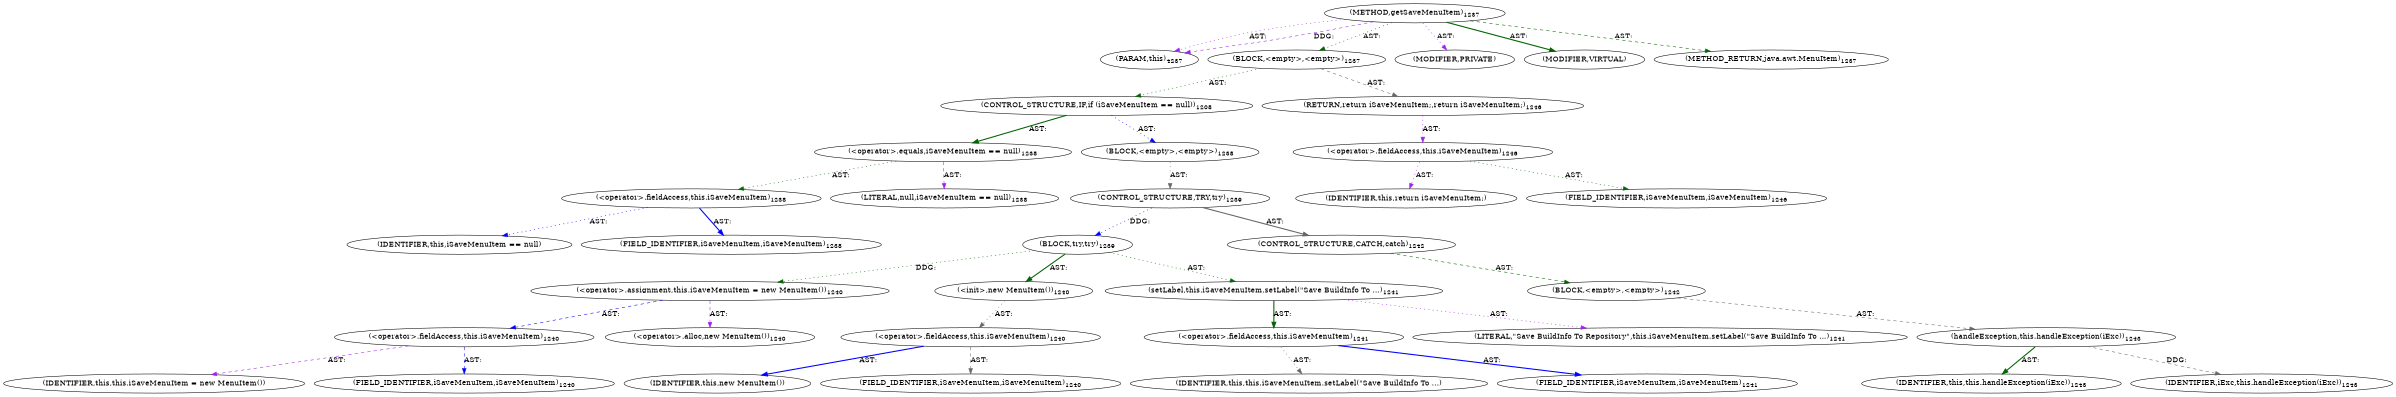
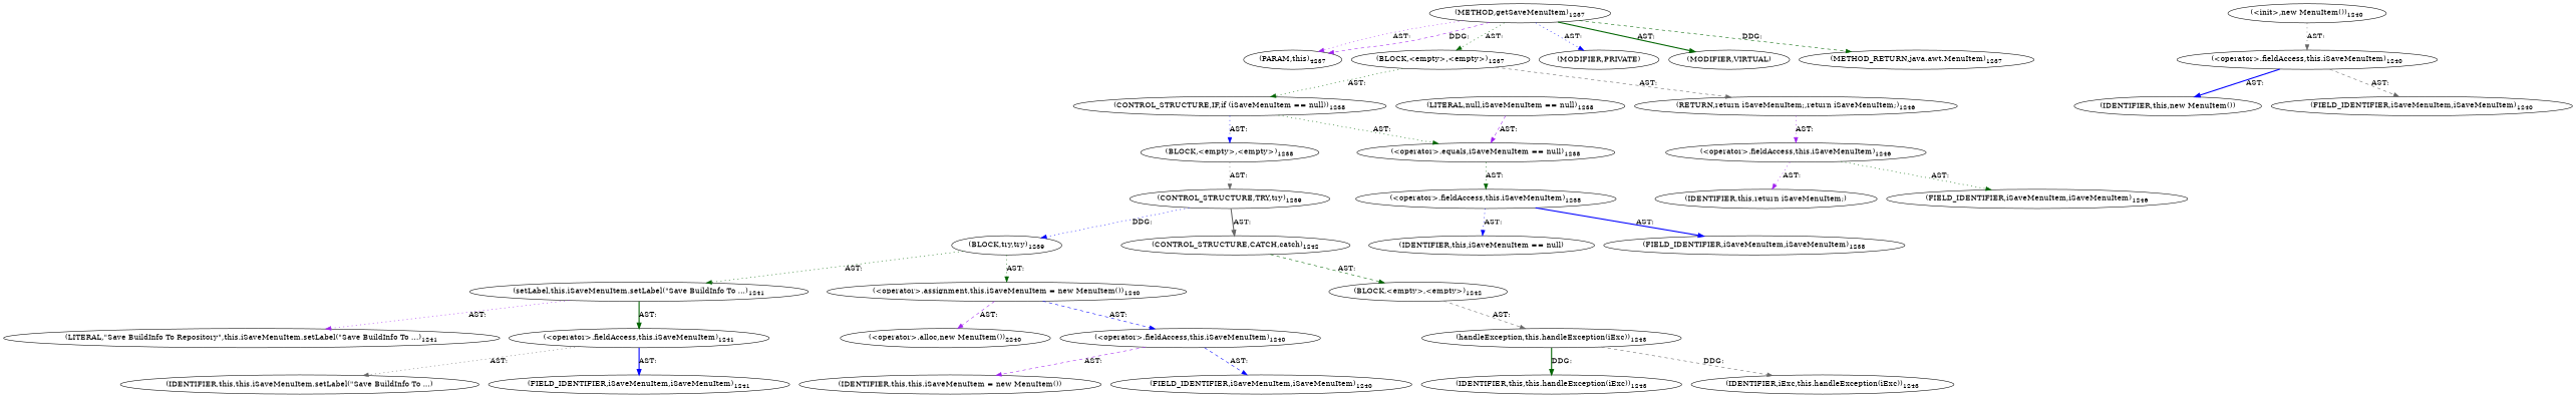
  digraph {
    edge [color=darkgreen style=dotted]
    n1 [label=<(METHOD,getSaveMenuItem)<SUB>1237</SUB>>]
    n2 [label=<(PARAM,this)<SUB>4237</SUB>>]
    n3 [label=<(BLOCK,&lt;empty&gt;,&lt;empty&gt;)<SUB>1237</SUB>>]
    n4 [label=<(MODIFIER,PRIVATE)>]
    n5 [label=<(MODIFIER,VIRTUAL)>]
    n6 [label=<(METHOD_RETURN,java.awt.MenuItem)<SUB>1237</SUB>>]
-   n7 [label=<(CONTROL_STRUCTURE,IF,if (iSaveMenuItem == null))<SUB>1208</SUB>>]
+   n7 [label=<(CONTROL_STRUCTURE,IF,if (iSaveMenuItem == null))<SUB>1238</SUB>>]
    n8 [label=<(RETURN,return iSaveMenuItem;,return iSaveMenuItem;)<SUB>1246</SUB>>]
    n9 [label=<(&lt;operator&gt;.equals,iSaveMenuItem == null)<SUB>1238</SUB>>]
    n10 [label=<(BLOCK,&lt;empty&gt;,&lt;empty&gt;)<SUB>1238</SUB>>]
    n11 [label=<(&lt;operator&gt;.fieldAccess,this.iSaveMenuItem)<SUB>1246</SUB>>]
    n12 [label=<(&lt;operator&gt;.fieldAccess,this.iSaveMenuItem)<SUB>1238</SUB>>]
    n13 [label=<(LITERAL,null,iSaveMenuItem == null)<SUB>1238</SUB>>]
    n14 [label=<(CONTROL_STRUCTURE,TRY,try)<SUB>1239</SUB>>]
    n15 [label=<(IDENTIFIER,this,iSaveMenuItem == null)>]
    n16 [label=<(FIELD_IDENTIFIER,iSaveMenuItem,iSaveMenuItem)<SUB>1238</SUB>>]
    n17 [label=<(BLOCK,try,try)<SUB>1239</SUB>>]
    n18 [label=<(CONTROL_STRUCTURE,CATCH,catch)<SUB>1242</SUB>>]
    n19 [label=<(&lt;operator&gt;.assignment,this.iSaveMenuItem = new MenuItem())<SUB>1240</SUB>>]
    n20 [label=<(&lt;init&gt;,new MenuItem())<SUB>1240</SUB>>]
    n21 [label=<(setLabel,this.iSaveMenuItem.setLabel(&quot;Save BuildInfo To ...)<SUB>1241</SUB>>]
    n22 [label=<(BLOCK,&lt;empty&gt;,&lt;empty&gt;)<SUB>1242</SUB>>]
    n23 [label=<(&lt;operator&gt;.fieldAccess,this.iSaveMenuItem)<SUB>1240</SUB>>]
-   n24 [label=<(&lt;operator&gt;.alloc,new MenuItem())<SUB>1240</SUB>>]
+   n24 [label=<(&lt;operator&gt;.alloc,new MenuItem())<SUB>2240</SUB>>]
    n25 [label=<(&lt;operator&gt;.fieldAccess,this.iSaveMenuItem)<SUB>1240</SUB>>]
    n26 [label=<(&lt;operator&gt;.fieldAccess,this.iSaveMenuItem)<SUB>1241</SUB>>]
    n27 [label=<(LITERAL,&quot;Save BuildInfo To Repository&quot;,this.iSaveMenuItem.setLabel(&quot;Save BuildInfo To ...)<SUB>1241</SUB>>]
    n28 [label=<(IDENTIFIER,this,this.iSaveMenuItem = new MenuItem())>]
    n29 [label=<(FIELD_IDENTIFIER,iSaveMenuItem,iSaveMenuItem)<SUB>1240</SUB>>]
    n30 [label=<(IDENTIFIER,this,new MenuItem())>]
    n31 [label=<(FIELD_IDENTIFIER,iSaveMenuItem,iSaveMenuItem)<SUB>1240</SUB>>]
    n32 [label=<(IDENTIFIER,this,this.iSaveMenuItem.setLabel(&quot;Save BuildInfo To ...)>]
    n33 [label=<(FIELD_IDENTIFIER,iSaveMenuItem,iSaveMenuItem)<SUB>1241</SUB>>]
    n34 [label=<(handleException,this.handleException(iExc))<SUB>1243</SUB>>]
    n35 [label=<(IDENTIFIER,this,this.handleException(iExc))<SUB>1243</SUB>>]
    n36 [label=<(IDENTIFIER,iExc,this.handleException(iExc))<SUB>1243</SUB>>]
    n37 [label=<(IDENTIFIER,this,return iSaveMenuItem;)>]
    n38 [label=<(FIELD_IDENTIFIER,iSaveMenuItem,iSaveMenuItem)<SUB>1246</SUB>>]
    n1 -> n2 [color=purple label="AST: "]
    n1 -> n2 [color=purple label="DDG: " style=dashed]
    n1 -> n3 [label="AST: "]
-   n1 -> n4 [color=purple label="AST: "]
+   n1 -> n4 [color=blue label="AST: "]
    n1 -> n5 [label="AST: " style=bold]
-   n1 -> n6 [label="AST: " style=dashed]
+   n1 -> n6 [label="DDG: " style=dashed]
    n3 -> n7 [label="AST: "]
    n3 -> n8 [color=gray40 label="AST: " style=dashed]
-   n7 -> n9 [label="AST: " style=bold]
+   n7 -> n9 [label="AST: "]
    n7 -> n10 [color=blue label="AST: "]
    n8 -> n11 [color=purple label="AST: "]
    n9 -> n12 [label="AST: "]
-   n9 -> n13 [color=purple label="AST: " style=dashed]
+   n13 -> n9 [color=purple label="AST: " style=dashed]
    n10 -> n14 [color=gray40 label="AST: "]
    n11 -> n37 [color=purple label="AST: "]
    n11 -> n38 [label="AST: "]
    n12 -> n15 [color=blue label="AST: "]
    n12 -> n16 [color=blue label="AST: " style=bold]
    n14 -> n17 [color=blue label="DDG: "]
    n14 -> n18 [color=gray40 label="AST: " style=bold]
-   n17 -> n19 [label="DDG: "]
-   n17 -> n20 [label="AST: " style=bold]
+   n17 -> n19 [label="AST: "]
    n17 -> n21 [label="AST: "]
    n18 -> n22 [label="AST: " style=dashed]
    n19 -> n23 [color=blue label="AST: " style=dashed]
    n19 -> n24 [color=purple label="AST: " style=dashed]
    n20 -> n25 [color=gray40 label="AST: "]
    n21 -> n26 [label="AST: " style=bold]
    n21 -> n27 [color=purple label="AST: "]
    n22 -> n34 [color=gray40 label="AST: " style=dashed]
    n23 -> n28 [color=purple label="AST: " style=dashed]
    n23 -> n29 [color=blue label="AST: " style=dashed]
    n25 -> n30 [color=blue label="AST: " style=bold]
    n25 -> n31 [color=gray40 label="AST: " style=dashed]
    n26 -> n32 [color=gray40 label="AST: "]
    n26 -> n33 [color=blue label="AST: " style=bold]
-   n34 -> n35 [label="AST: " style=bold]
+   n34 -> n35 [label="DDG: " style=bold]
    n34 -> n36 [color=gray40 label="DDG: " style=dashed]
  }
